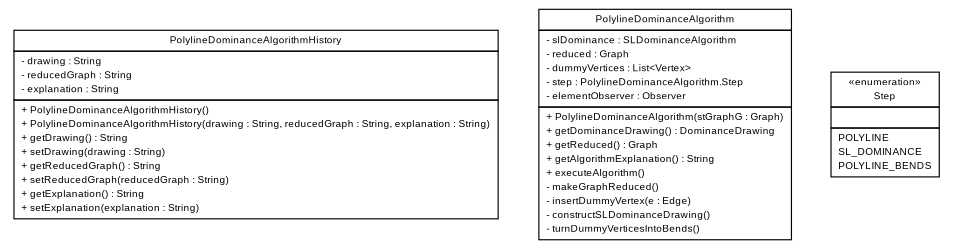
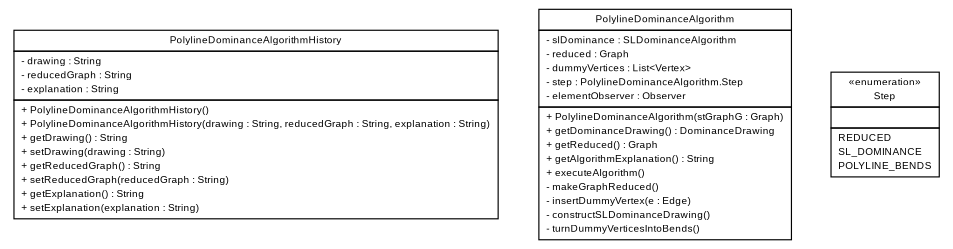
  digraph {
    nodesep=0.25
    ranksep=0.5
    node [fontcolor=black fontname=arial fontsize=9.0 shape=plaintext]
    n1 [label=<<table title="pfc.models.algorithms.polylinedominance.PolylineDominanceAlgorithmHistory" border="0" cellborder="1" cellspacing="0" cellpadding="2" port="p" href="./PolylineDominanceAlgorithmHistory.html"> 		<tr><td><table border="0" cellspacing="0" cellpadding="1"> <tr><td align="center" balign="center"> PolylineDominanceAlgorithmHistory </td></tr> 		</table></td></tr> 		<tr><td><table border="0" cellspacing="0" cellpadding="1"> <tr><td align="left" balign="left"> - drawing : String </td></tr> <tr><td align="left" balign="left"> - reducedGraph : String </td></tr> <tr><td align="left" balign="left"> - explanation : String </td></tr> 		</table></td></tr> 		<tr><td><table border="0" cellspacing="0" cellpadding="1"> <tr><td align="left" balign="left"> + PolylineDominanceAlgorithmHistory() </td></tr> <tr><td align="left" balign="left"> + PolylineDominanceAlgorithmHistory(drawing : String, reducedGraph : String, explanation : String) </td></tr> <tr><td align="left" balign="left"> + getDrawing() : String </td></tr> <tr><td align="left" balign="left"> + setDrawing(drawing : String) </td></tr> <tr><td align="left" balign="left"> + getReducedGraph() : String </td></tr> <tr><td align="left" balign="left"> + setReducedGraph(reducedGraph : String) </td></tr> <tr><td align="left" balign="left"> + getExplanation() : String </td></tr> <tr><td align="left" balign="left"> + setExplanation(explanation : String) </td></tr> 		</table></td></tr> 		</table>>]
    n2 [label=<<table title="pfc.models.algorithms.polylinedominance.PolylineDominanceAlgorithm" border="0" cellborder="1" cellspacing="0" cellpadding="2" port="p" href="./PolylineDominanceAlgorithm.html"> 		<tr><td><table border="0" cellspacing="0" cellpadding="1"> <tr><td align="center" balign="center"> PolylineDominanceAlgorithm </td></tr> 		</table></td></tr> 		<tr><td><table border="0" cellspacing="0" cellpadding="1"> <tr><td align="left" balign="left"> - slDominance : SLDominanceAlgorithm </td></tr> <tr><td align="left" balign="left"> - reduced : Graph </td></tr> <tr><td align="left" balign="left"> - dummyVertices : List&lt;Vertex&gt; </td></tr> <tr><td align="left" balign="left"> - step : PolylineDominanceAlgorithm.Step </td></tr> <tr><td align="left" balign="left"> - elementObserver : Observer </td></tr> 		</table></td></tr> 		<tr><td><table border="0" cellspacing="0" cellpadding="1"> <tr><td align="left" balign="left"> + PolylineDominanceAlgorithm(stGraphG : Graph) </td></tr> <tr><td align="left" balign="left"> + getDominanceDrawing() : DominanceDrawing </td></tr> <tr><td align="left" balign="left"> + getReduced() : Graph </td></tr> <tr><td align="left" balign="left"> + getAlgorithmExplanation() : String </td></tr> <tr><td align="left" balign="left"> + executeAlgorithm() </td></tr> <tr><td align="left" balign="left"> - makeGraphReduced() </td></tr> <tr><td align="left" balign="left"> - insertDummyVertex(e : Edge) </td></tr> <tr><td align="left" balign="left"> - constructSLDominanceDrawing() </td></tr> <tr><td align="left" balign="left"> - turnDummyVerticesIntoBends() </td></tr> 		</table></td></tr> 		</table>>]
-   n3 [label=<<table title="pfc.models.algorithms.polylinedominance.PolylineDominanceAlgorithm.Step" border="0" cellborder="1" cellspacing="0" cellpadding="2" port="p" href="./PolylineDominanceAlgorithm.Step.html"> 		<tr><td><table border="0" cellspacing="0" cellpadding="1"> <tr><td align="center" balign="center"> &#171;enumeration&#187; </td></tr> <tr><td align="center" balign="center"> Step </td></tr> 		</table></td></tr> 		<tr><td><table border="0" cellspacing="0" cellpadding="1"> <tr><td align="left" balign="left">  </td></tr> 		</table></td></tr> 		<tr><td><table border="0" cellspacing="0" cellpadding="1"> <tr><td align="left" balign="left"> POLYLINE </td></tr> <tr><td align="left" balign="left"> SL_DOMINANCE </td></tr> <tr><td align="left" balign="left"> POLYLINE_BENDS </td></tr> 		</table></td></tr> 		</table>>]
+   n3 [label=<<table title="pfc.models.algorithms.polylinedominance.PolylineDominanceAlgorithm.Step" border="0" cellborder="1" cellspacing="0" cellpadding="2" port="p" href="./PolylineDominanceAlgorithm.Step.html"> 		<tr><td><table border="0" cellspacing="0" cellpadding="1"> <tr><td align="center" balign="center"> &#171;enumeration&#187; </td></tr> <tr><td align="center" balign="center"> Step </td></tr> 		</table></td></tr> 		<tr><td><table border="0" cellspacing="0" cellpadding="1"> <tr><td align="left" balign="left">  </td></tr> 		</table></td></tr> 		<tr><td><table border="0" cellspacing="0" cellpadding="1"> <tr><td align="left" balign="left"> REDUCED </td></tr> <tr><td align="left" balign="left"> SL_DOMINANCE </td></tr> <tr><td align="left" balign="left"> POLYLINE_BENDS </td></tr> 		</table></td></tr> 		</table>>]
  }
